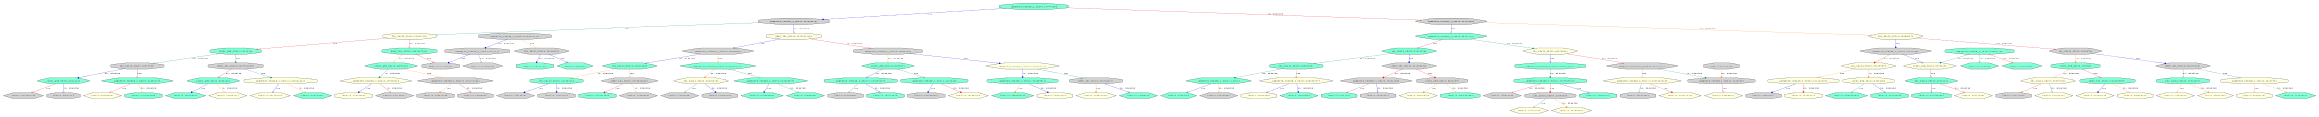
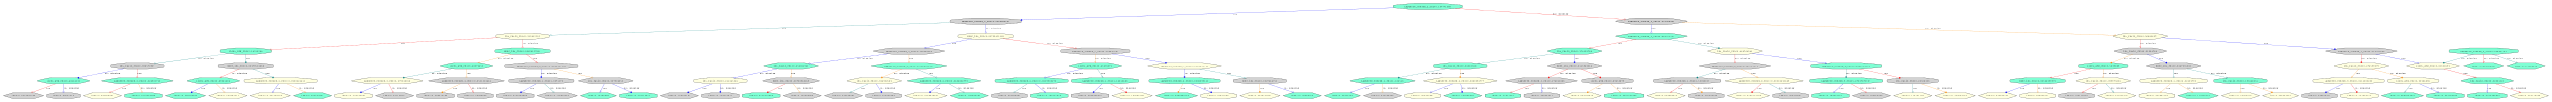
  digraph {
    fontname="Courier Prime"
    rankdir=TB
    node [fillcolor=aquamarine fontname="Courier Prime" shape=hexagon style=filled]
    edge [arrowhead=dot color=blue fontname="Courier Prime"]
    n1 [height=0.5 label="Laguerre_coeffs_2_ch2<0.147771388" shape=octagon style="filled, rounded" width=3.1076]
    n2 [fillcolor=lightgrey height=0.5 label="Laguerre_coeffs_2_ch2<0.0409890525" shape=octagon style="filled, rounded" width=3.2014]
    n3 [fillcolor=lightgrey height=0.5 label="Laguerre_coeffs_2_ch2<0.231308892" style="filled, rounded" width=3.1076]
    n4 [fillcolor=lightyellow height=0.5 label="int_ratio_ch1<0.212615505" shape=octagon style="filled, rounded" width=2.3264]
    n5 [fillcolor=lightyellow height=0.5 label="spec_int_ch3<0.00722451182" shape=octagon style="filled, rounded" width=2.5035]
    n6 [height=0.5 label="Laguerre_coeffs_3_ch2<0.443371505" style="filled, rounded" width=3.1076]
    n7 [fillcolor=lightyellow height=0.5 label="int_ratio_ch2<0.368806273" style="filled, rounded" width=2.3264]
    n8 [height=0.5 label="lifet_avg_ch3<5.14510584" shape=octagon style="filled, rounded" width=2.2639]
    n9 [height=0.5 label="spec_int_ch3<0.00656157918" shape=octagon style="filled, rounded" width=2.5035]
    n10 [fillcolor=lightgrey height=0.5 label="Laguerre_coeffs_3_ch2<0.334098369" style="filled, rounded" width=3.1076]
    n11 [fillcolor=lightgrey height=0.5 label="Laguerre_coeffs_5_ch2<0.106647283" shape=octagon style="filled, rounded" width=3.1076]
    n12 [height=0.5 label="int_ratio_ch2<0.374139786" style="filled, rounded" width=2.3264]
    n13 [fillcolor=lightyellow height=0.5 label="int_ratio_ch2<0.466764241" style="filled, rounded" width=2.3264]
    n14 [fillcolor=lightgrey height=0.5 label="Laguerre_coeffs_5_ch3<0.112315446" style="filled, rounded" width=3.1076]
    n15 [fillcolor=lightgrey height=0.5 label="int_ratio_ch3<0.21204786" style="filled, rounded" width=2.2326]
    n16 [fillcolor=lightgrey height=0.5 label="spec_int_ch3<0.00479552848" shape=octagon style="filled, rounded" width=2.5035]
    n17 [fillcolor=lightgrey height=0.5 label="int_ratio_ch2<0.498570949" shape=octagon style="filled, rounded" width=2.3264]
    n18 [fillcolor=lightgrey height=0.5 label="Laguerre_coeffs_2_ch2<-0.0640337542" shape=octagon style="filled, rounded" width=3.2639]
    n19 [height=0.5 label="lifet_avg_ch1<4.68072653" style="filled, rounded" width=2.2639]
    n20 [height=0.5 label="Laguerre_coeffs_4_ch1<-0.0466935337" style="filled, rounded" width=3.2639]
    n21 [height=0.5 label="int_ratio_ch1<0.252021968" style="filled, rounded" width=2.3264]
    n22 [fillcolor=lightyellow height=0.5 label="Laguerre_coeffs_7_ch1<0.0324899741" style="filled, rounded" width=3.2014]
    n23 [height=0.5 label="lifet_avg_ch1<4.65291071" style="filled, rounded" width=2.2639]
    n24 [fillcolor=lightgrey height=0.5 label="spec_int_ch3<0.0115923416" style="filled, rounded" width=2.4097]
    n25 [height=0.5 label="int_ratio_ch2<0.460854232" shape=octagon style="filled, rounded" width=2.3264]
    n26 [height=0.5 label="Laguerre_coeffs_2_ch3<0.0868752599" shape=octagon style="filled, rounded" width=3.2014]
    n27 [fillcolor=lightgrey height=0.5 label="Laguerre_coeffs_2_ch2<0.185795173" style="filled, rounded" width=3.1076]
    n28 [fillcolor=lightyellow height=0.5 label="lifet_avg_ch2<3.85448194" style="filled, rounded" width=2.2639]
    n29 [fillcolor=lightyellow height=0.5 label="int_ratio_ch3<0.276599079" style="filled, rounded" width=2.3264]
    n30 [fillcolor=lightgrey height=0.5 label="spec_int_ch1<0.0267455485" style="filled, rounded" width=2.4097]
    n31 [height=0.5 label="lifet_avg_ch2<3.5839889" shape=octagon style="filled, rounded" width=2.1701]
    n32 [fillcolor=lightyellow height=0.5 label="Laguerre_coeffs_2_ch3<-0.0440221615" shape=octagon style="filled, rounded" width=3.2639]
    n33 [height=0.5 label="lifet_avg_ch2<4.89021206" style="filled, rounded" width=2.2639]
    n34 [height=0.5 label="Laguerre_coeffs_3_ch2<0.422905713" style="filled, rounded" width=3.1076]
    n35 [height=0.5 label="lifet_avg_ch2<4.68161535" style="filled, rounded" width=2.2639]
    n36 [fillcolor=lightgrey height=0.5 label="int_ratio_ch2<0.347906053" style="filled, rounded" width=2.3264]
    n37 [fillcolor=lightgrey height=0.5 label="Laguerre_coeffs_1_ch2<1.3071574" shape=octagon style="filled, rounded" width=2.9201]
    n38 [fillcolor=lightgrey height=0.5 label="Laguerre_coeffs_2_ch3<-0.0551552661" style="filled, rounded" width=3.2639]
    n39 [fillcolor=lightyellow height=0.5 label="Laguerre_coeffs_3_ch3<0.279328018" style="filled, rounded" width=3.1076]
    n40 [height=0.5 label="Laguerre_coeffs_2_ch3<0.0632842779" style="filled, rounded" width=3.2014]
    n41 [fillcolor=lightyellow height=0.5 label="int_ratio_ch2<0.446932584" style="filled, rounded" width=2.3264]
    n42 [fillcolor=lightgrey height=0.5 label="spec_int_ch2<0.00740960659" style="filled, rounded" width=2.5035]
-   n43 [height=0.5 label="int_ratio_ch3<0.211265326" shape=octagon style="filled, rounded" width=2.3264]
+   n43 [fillcolor=lightyellow height=0.5 label="int_ratio_ch3<0.211265326" shape=octagon style="filled, rounded" width=2.3264]
    n44 [fillcolor=lightgrey height=0.5 label="spec_int_ch1<0.0327266715" shape=octagon style="filled, rounded" width=2.4097]
    n45 [height=0.5 label="Laguerre_coeffs_2_ch3<0.0338099115" shape=octagon style="filled, rounded" width=3.2014]
    n46 [height=0.5 label="Laguerre_coeffs_1_ch1<1.12310684" shape=octagon style="filled, rounded" width=3.0139]
    n47 [height=0.5 label="Laguerre_coeffs_6_ch2<-0.0259933174" shape=octagon style="filled, rounded" width=3.2639]
    n48 [fillcolor=lightyellow height=0.5 label="leaf=-0.305548579" width=1.6701]
    n49 [height=0.5 label="leaf=0.367733449" width=1.6076]
    n50 [height=0.5 label="leaf=-0.387596637" width=1.6701]
    n51 [fillcolor=lightyellow height=0.5 label="leaf=0.262482315" width=1.6076]
    n52 [fillcolor=lightyellow height=0.5 label="leaf=0.692408681" width=1.6076]
    n53 [height=0.5 label="leaf=0.0116742849" shape=octagon width=1.7014]
    n54 [fillcolor=lightgrey height=0.5 label="leaf=0.0714685246" width=1.7014]
    n55 [fillcolor=lightgrey height=0.5 label="leaf=0.90075314" shape=octagon width=1.5139]
    n56 [height=0.5 label="leaf=0.14280884" width=1.5139]
    n57 [height=0.5 label="leaf=-0.318517655" shape=octagon width=1.6701]
    n58 [fillcolor=lightgrey height=0.5 label="leaf=0.0579569899" shape=octagon width=1.7014]
    n59 [fillcolor=lightgrey height=0.5 label="leaf=-0.158856362" width=1.6701]
    n60 [fillcolor=lightgrey height=0.5 label="leaf=-0.399716586" shape=octagon width=1.6701]
    n61 [fillcolor=lightgrey height=0.5 label="leaf=-0.29289946" shape=octagon width=1.5764]
    n62 [fillcolor=lightyellow height=0.5 label="leaf=-0.230146095" shape=octagon width=1.6701]
    n63 [fillcolor=lightgrey height=0.5 label="leaf=0.375136912" width=1.6076]
-   n64 [height=0.5 label="leaf=-0.0549828671" width=1.7639]
+   n64 [fillcolor=lightyellow height=0.5 label="leaf=-0.0549828671" width=1.7639]
    n65 [height=0.5 label="leaf=0.178086385" width=1.6076]
    n66 [fillcolor=lightgrey height=0.5 label="leaf=0.320429087" width=1.6076]
    n67 [fillcolor=lightgrey height=0.5 label="leaf=0.617660284" shape=octagon width=1.6076]
    n68 [height=0.5 label="leaf=0.0527210869" shape=octagon width=1.7014]
    n69 [fillcolor=lightgrey height=0.5 label="leaf=0.530699909" width=1.6076]
    n70 [fillcolor=lightgrey height=0.5 label="leaf=0.179183185" width=1.6076]
    n71 [fillcolor=lightgrey height=0.5 label="leaf=-0.139225915" shape=octagon width=1.6701]
    n72 [fillcolor=lightyellow height=0.5 label="leaf=0.0379529335" width=1.7014]
    n73 [height=0.5 label="leaf=-0.26089254" width=1.5764]
    n74 [height=0.5 label="leaf=-0.0980080143" width=1.7639]
    n75 [fillcolor=lightyellow height=0.5 label="leaf=0.279710859" shape=octagon width=1.6076]
    n76 [fillcolor=lightgrey height=0.5 label="leaf=0.0974908471" shape=octagon width=1.7014]
    n77 [fillcolor=lightyellow height=0.5 label="leaf=-0.192087188" width=1.6701]
    n78 [fillcolor=lightgrey height=0.5 label="leaf=0.602879882" shape=octagon width=1.6076]
    n79 [height=0.5 label="leaf=-0.180525959" shape=octagon width=1.6701]
    n80 [fillcolor=lightgrey height=0.5 label="lifet_avg_ch2<3.89253879" shape=octagon style="filled, rounded" width=2.2639]
    n81 [fillcolor=lightgrey height=0.5 label="Laguerre_coeffs_5_ch1<0.176015884" style="filled, rounded" width=3.1076]
    n82 [fillcolor=lightyellow height=0.5 label="Laguerre_coeffs_2_ch3<0.0880492777" style="filled, rounded" width=3.2014]
    n83 [height=0.5 label="Laguerre_coeffs_1_ch1<1.132514" style="filled, rounded" width=2.8264]
    n84 [fillcolor=lightgrey height=0.5 label="int_ratio_ch3<0.20508334" shape=octagon style="filled, rounded" width=2.2326]
    n85 [height=0.5 label="Laguerre_coeffs_9_ch1<5.2733787e-05" shape=octagon style="filled, rounded" width=3.2535]
    n86 [fillcolor=lightyellow height=0.5 label="Laguerre_coeffs_8_ch1<-0.00314245629" style="filled, rounded" width=3.3576]
    n87 [fillcolor=lightgrey height=0.5 label="Laguerre_coeffs_1_ch2<2.53344059" shape=octagon style="filled, rounded" width=3.0139]
    n88 [height=0.5 label="int_ratio_ch2<0.32341525" style="filled, rounded" width=2.2326]
    n89 [fillcolor=lightyellow height=0.5 label="Laguerre_coeffs_9_ch2<0.0111304233" shape=octagon style="filled, rounded" width=3.2014]
    n90 [fillcolor=lightyellow height=0.5 label="lifet_avg_ch1<3.03486896" shape=octagon style="filled, rounded" width=2.2639]
    n91 [fillcolor=lightyellow height=0.5 label="Laguerre_coeffs_1_ch1<2.42104793" shape=octagon style="filled, rounded" width=3.0139]
    n92 [height=0.5 label="int_ratio_ch3<0.194128051" shape=octagon style="filled, rounded" width=2.3264]
    n93 [height=0.5 label="spec_int_ch1<0.00522399973" shape=octagon style="filled, rounded" width=2.5035]
    n94 [fillcolor=lightyellow height=0.5 label="int_ratio_ch2<0.399975836" style="filled, rounded" width=2.3264]
    n95 [fillcolor=lightyellow height=0.5 label="leaf=0.604179919" width=1.6076]
    n96 [height=0.5 label="leaf=-0.0765205994" shape=octagon width=1.7639]
    n97 [height=0.5 label="leaf=-0.25911361" shape=octagon width=1.5764]
    n98 [fillcolor=lightgrey height=0.5 label="leaf=0.360072911" shape=octagon width=1.6076]
    n99 [fillcolor=lightyellow height=0.5 label="leaf=0.307437897" shape=octagon width=1.6076]
    n100 [height=0.5 label="leaf=0.540294647" width=1.6076]
    n101 [height=0.5 label="leaf=0.72924149" width=1.5139]
    n102 [fillcolor=lightgrey height=0.5 label="leaf=0.433246464" width=1.6076]
    n103 [fillcolor=lightyellow height=0.5 label="leaf=0.114161149" width=1.6076]
    n104 [fillcolor=lightyellow height=0.5 label="leaf=-0.233044162" width=1.6701]
    n105 [height=0.5 label="leaf=-0.189075455" shape=octagon width=1.6701]
    n106 [fillcolor=lightgrey height=0.5 label="leaf=0.194854066" width=1.6076]
    n107 [fillcolor=lightyellow height=0.5 label="leaf=-0.0597152598" width=1.7639]
    n108 [fillcolor=lightgrey height=0.5 label="leaf=0.304754645" shape=octagon width=1.6076]
    n109 [fillcolor=lightyellow height=0.5 label="leaf=0.639880657" width=1.6076]
    n110 [fillcolor=lightgrey height=0.5 label="leaf=0.291706026" shape=octagon width=1.6076]
    n111 [height=0.5 label="leaf=-0.0317384861" shape=octagon width=1.7639]
    n112 [fillcolor=lightyellow height=0.5 label="leaf=0.747119308" width=1.6076]
    n113 [height=0.5 label="Laguerre_coeffs_9_ch1<0.024407791" shape=octagon style="filled, rounded" width=3.1076]
    n114 [height=0.5 label="leaf=-0.229006603" width=1.6701]
    n115 [height=0.5 label="leaf=0.371486396" width=1.6076]
    n116 [fillcolor=lightgrey height=0.5 label="leaf=0.348816752" shape=octagon width=1.6076]
    n117 [fillcolor=lightyellow height=0.5 label="leaf=-0.131967157" shape=octagon width=1.6701]
    n118 [height=0.5 label="leaf=-0.0887773931" width=1.7639]
    n119 [height=0.5 label="leaf=-0.422584444" shape=octagon width=1.6701]
    n120 [fillcolor=lightyellow height=0.5 label="leaf=0.702895582" shape=octagon width=1.6076]
    n121 [height=0.5 label="leaf=-0.113320217" width=1.6701]
    n122 [fillcolor=lightyellow height=0.5 label="leaf=-0.27207014" width=1.5764]
    n123 [fillcolor=lightyellow height=0.5 label="int=0.306773365" width=1.6076]
    n124 [fillcolor=lightyellow height=0.5 label="leaf=0.626827538" width=1.6076]
    n125 [fillcolor=lightyellow height=0.5 label="leaf=0.839648128" shape=octagon width=1.6076]
    n126 [fillcolor=lightgrey height=0.5 label="leaf=0.226156726" shape=octagon width=1.6076]
    n127 [fillcolor=lightyellow height=0.5 label="leaf=0.655626535" width=1.6076]
    n1 -> n2 [label=yes]
    n1 -> n3 [arrowhead=odot color=red label="no, missing"]
    n2 -> n4 [arrowhead=onormal color=teal label=yes]
    n2 -> n5 [arrowhead=odot label="no, missing"]
    n3 -> n6 [arrowhead=odot label=yes]
    n3 -> n7 [arrowhead=odot color=darkorange label="no, missing"]
    n4 -> n8 [arrowhead=odot color=red label=yes]
    n4 -> n9 [arrowhead=odot color=red label="no, missing"]
    n5 -> n10 [arrowhead=onormal label=yes]
    n5 -> n11 [arrowhead=odot color=red label="no, missing"]
    n6 -> n12 [arrowhead=odot color=red label=yes]
    n6 -> n13 [color=teal label="no, missing"]
    n7 -> n14 [label=yes]
    n7 -> n15 [arrowhead=onormal color=red label="no, missing"]
    n8 -> n16 [color=teal label=yes]
    n8 -> n17 [arrowhead=odot color=teal label="no, missing"]
-   n9 -> n58 [arrowhead=onormal color=red label=yes]
+   n9 -> n18 [arrowhead=onormal color=red label=yes]
    n9 -> n19 [arrowhead=onormal color=darkorange label="no, missing"]
    n10 -> n20 [arrowhead=onormal color=darkorange label=yes]
    n10 -> n21 [arrowhead=odot label="no, missing"]
    n11 -> n22 [label=yes]
    n11 -> n23 [arrowhead=onormal color=darkorange label="no, missing"]
    n12 -> n24 [label=yes]
    n12 -> n25 [arrowhead=onormal color=teal label="no, missing"]
    n13 -> n26 [arrowhead=onormal label=yes]
    n13 -> n27 [arrowhead=odot color=red label="no, missing"]
    n14 -> n28 [arrowhead=odot label=yes]
    n14 -> n29 [color=red label="no, missing"]
    n15 -> n30 [label=yes]
    n15 -> n31 [color=darkorange label="no, missing"]
    n16 -> n32 [color=teal label=yes]
    n16 -> n33 [arrowhead=onormal color=red label="no, missing"]
    n17 -> n34 [arrowhead=odot color=red label=yes]
    n17 -> n35 [label="no, missing"]
    n18 -> n36 [arrowhead=odot color=darkorange label=yes]
    n18 -> n37 [label="no, missing"]
    n19 -> n38 [arrowhead=odot color=darkorange label=yes]
    n19 -> n39 [color=teal label="no, missing"]
    n20 -> n40 [arrowhead=odot color=teal label=yes]
    n20 -> n41 [color=darkorange label="no, missing"]
    n21 -> n42 [arrowhead=onormal color=darkorange label=yes]
-   n21 -> n43 [arrowhead=onormal color=darkorange label="no, missing"]
+   n21 -> n43 [arrowhead=onormal label="no, missing"]
    n22 -> n44 [arrowhead=onormal color=teal label=yes]
    n22 -> n45 [label="no, missing"]
    n23 -> n46 [arrowhead=onormal color=teal label=yes]
    n23 -> n47 [arrowhead=odot label="no, missing"]
    n24 -> n80 [color=red label=yes]
    n24 -> n81 [color=red label="no, missing"]
    n25 -> n82 [color=darkorange label=yes]
    n25 -> n83 [color=teal label="no, missing"]
-   n85 -> n84 [color=red label=yes]
+   n26 -> n84 [color=red label=yes]
    n26 -> n85 [color=teal label="no, missing"]
    n27 -> n86 [arrowhead=onormal color=darkorange label=yes]
    n27 -> n87 [color=teal label="no, missing"]
    n28 -> n88 [arrowhead=onormal color=red label=yes]
    n29 -> n89 [arrowhead=onormal color=darkorange label=yes]
    n29 -> n90 [color=darkorange label="no, missing"]
    n30 -> n91 [arrowhead=odot color=teal label=yes]
    n30 -> n92 [arrowhead=onormal color=teal label="no, missing"]
    n31 -> n93 [arrowhead=onormal color=red label=yes]
    n31 -> n94 [arrowhead=odot color=darkorange label="no, missing"]
    n32 -> n48 [arrowhead=odot label=yes]
    n32 -> n49 [arrowhead=onormal color=darkorange label="no, missing"]
    n33 -> n50 [label=yes]
    n33 -> n51 [arrowhead=odot color=darkorange label="no, missing"]
    n34 -> n52 [arrowhead=odot color=red label=yes]
    n34 -> n53 [arrowhead=odot color=darkorange label="no, missing"]
    n35 -> n54 [arrowhead=odot color=red label=yes]
    n35 -> n55 [arrowhead=odot label="no, missing"]
    n36 -> n56 [arrowhead=onormal label=yes]
    n36 -> n57 [label="no, missing"]
    n37 -> n58 [label=yes]
    n37 -> n59 [arrowhead=odot color=teal label="no, missing"]
    n38 -> n60 [color=darkorange label=yes]
    n38 -> n61 [arrowhead=onormal color=red label="no, missing"]
    n39 -> n62 [label=yes]
    n39 -> n63 [arrowhead=odot color=red label="no, missing"]
    n40 -> n64 [label=yes]
    n40 -> n65 [arrowhead=odot color=teal label="no, missing"]
    n41 -> n66 [arrowhead=onormal color=teal label=yes]
    n41 -> n67 [label="no, missing"]
    n42 -> n68 [color=red label=yes]
    n42 -> n69 [arrowhead=odot color=darkorange label="no, missing"]
    n43 -> n70 [label=yes]
    n43 -> n71 [label="no, missing"]
    n44 -> n72 [color=darkorange label=yes]
    n44 -> n73 [arrowhead=odot label="no, missing"]
    n45 -> n74 [color=darkorange label=yes]
    n45 -> n75 [label="no, missing"]
    n46 -> n76 [label=yes]
    n46 -> n77 [color=red label="no, missing"]
    n47 -> n78 [arrowhead=odot color=teal label=yes]
    n47 -> n79 [arrowhead=onormal label="no, missing"]
    n80 -> n95 [color=darkorange label=yes]
    n80 -> n96 [arrowhead=onormal color=darkorange label="no, missing"]
    n81 -> n97 [arrowhead=odot color=red label=yes]
    n81 -> n98 [arrowhead=onormal label="no, missing"]
    n82 -> n99 [arrowhead=odot label=yes]
    n82 -> n100 [label="no, missing"]
    n83 -> n101 [arrowhead=odot label=yes]
    n83 -> n102 [arrowhead=odot color=darkorange label="no, missing"]
    n84 -> n103 [arrowhead=odot color=teal label=yes]
    n84 -> n104 [color=darkorange label="no, missing"]
    n85 -> n105 [arrowhead=odot label=yes]
    n85 -> n106 [arrowhead=odot color=red label="no, missing"]
    n86 -> n107 [color=red label=yes]
    n86 -> n108 [arrowhead=odot color=teal label="no, missing"]
    n87 -> n109 [arrowhead=onormal color=red label=yes]
-   n110 -> n87 [color=darkorange label="no, missing"]
+   n87 -> n110 [color=darkorange label="no, missing"]
    n88 -> n111 [arrowhead=onormal label=yes]
    n88 -> n112 [arrowhead=onormal color=red label="no, missing"]
    n89 -> n116 [label=yes]
    n89 -> n117 [color=red label="no, missing"]
    n90 -> n118 [arrowhead=onormal color=teal label=yes]
    n90 -> n119 [arrowhead=odot label="no, missing"]
    n91 -> n120 [arrowhead=odot color=darkorange label=yes]
    n91 -> n121 [arrowhead=onormal color=darkorange label="no, missing"]
    n92 -> n122 [arrowhead=odot color=darkorange label=yes]
    n92 -> n123 [color=darkorange label="no, missing"]
    n93 -> n124 [label=yes]
    n93 -> n125 [arrowhead=odot color=darkorange label="no, missing"]
    n94 -> n126 [arrowhead=onormal color=red label=yes]
    n94 -> n127 [arrowhead=onormal color=teal label="no, missing"]
    n113 -> n28 [color=teal label="no, missing"]
    n113 -> n114 [arrowhead=onormal color=red label="no, missing"]
    n113 -> n115 [arrowhead=onormal color=teal label="no, missing"]
  }
